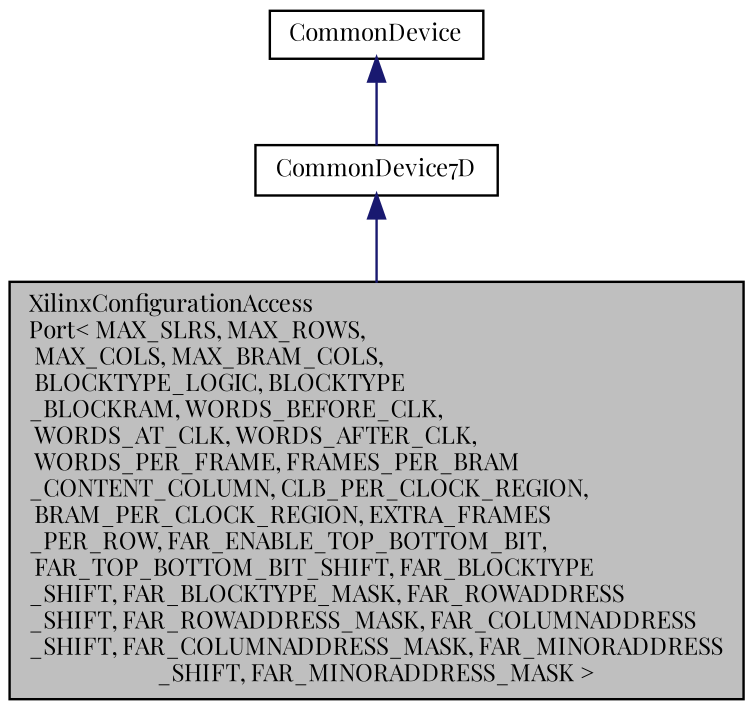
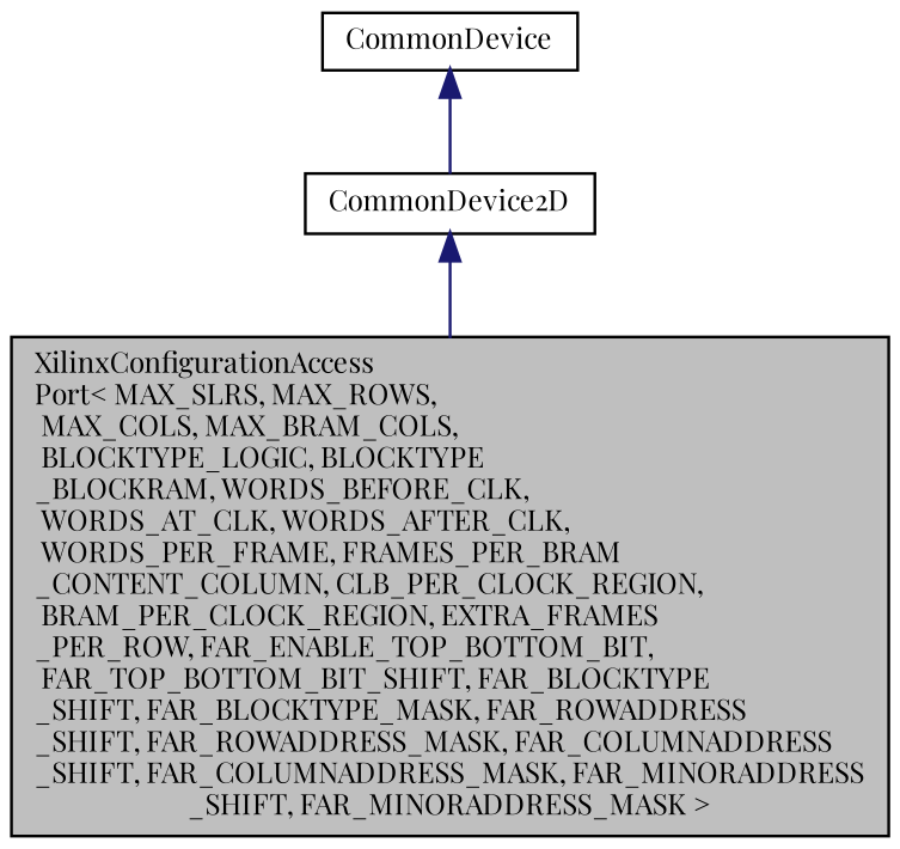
  digraph {
    fontname="Playfair Display"
    node [color=black fillcolor=white fontname="Playfair Display" fontsize=10 shape=record style=filled]
    edge [color=midnightblue dir=back fontname="Playfair Display" fontsize=10 labelfontname=Helvetica labelfontsize=10 style=solid]
    n1 [fillcolor=grey75 fontcolor=black height=0.2 label="XilinxConfigurationAccess\lPort\< MAX_SLRS, MAX_ROWS,\l MAX_COLS, MAX_BRAM_COLS,\l BLOCKTYPE_LOGIC, BLOCKTYPE\l_BLOCKRAM, WORDS_BEFORE_CLK,\l WORDS_AT_CLK, WORDS_AFTER_CLK,\l WORDS_PER_FRAME, FRAMES_PER_BRAM\l_CONTENT_COLUMN, CLB_PER_CLOCK_REGION,\l BRAM_PER_CLOCK_REGION, EXTRA_FRAMES\l_PER_ROW, FAR_ENABLE_TOP_BOTTOM_BIT,\l FAR_TOP_BOTTOM_BIT_SHIFT, FAR_BLOCKTYPE\l_SHIFT, FAR_BLOCKTYPE_MASK, FAR_ROWADDRESS\l_SHIFT, FAR_ROWADDRESS_MASK, FAR_COLUMNADDRESS\l_SHIFT, FAR_COLUMNADDRESS_MASK, FAR_MINORADDRESS\l_SHIFT, FAR_MINORADDRESS_MASK \>" width=0.4]
-   n2 [height=0.2 label=CommonDevice7D width=0.4]
+   n2 [height=0.2 label=CommonDevice2D width=0.4]
    n3 [height=0.2 label=CommonDevice width=0.4]
    n2 -> n1
    n3 -> n2
  }
